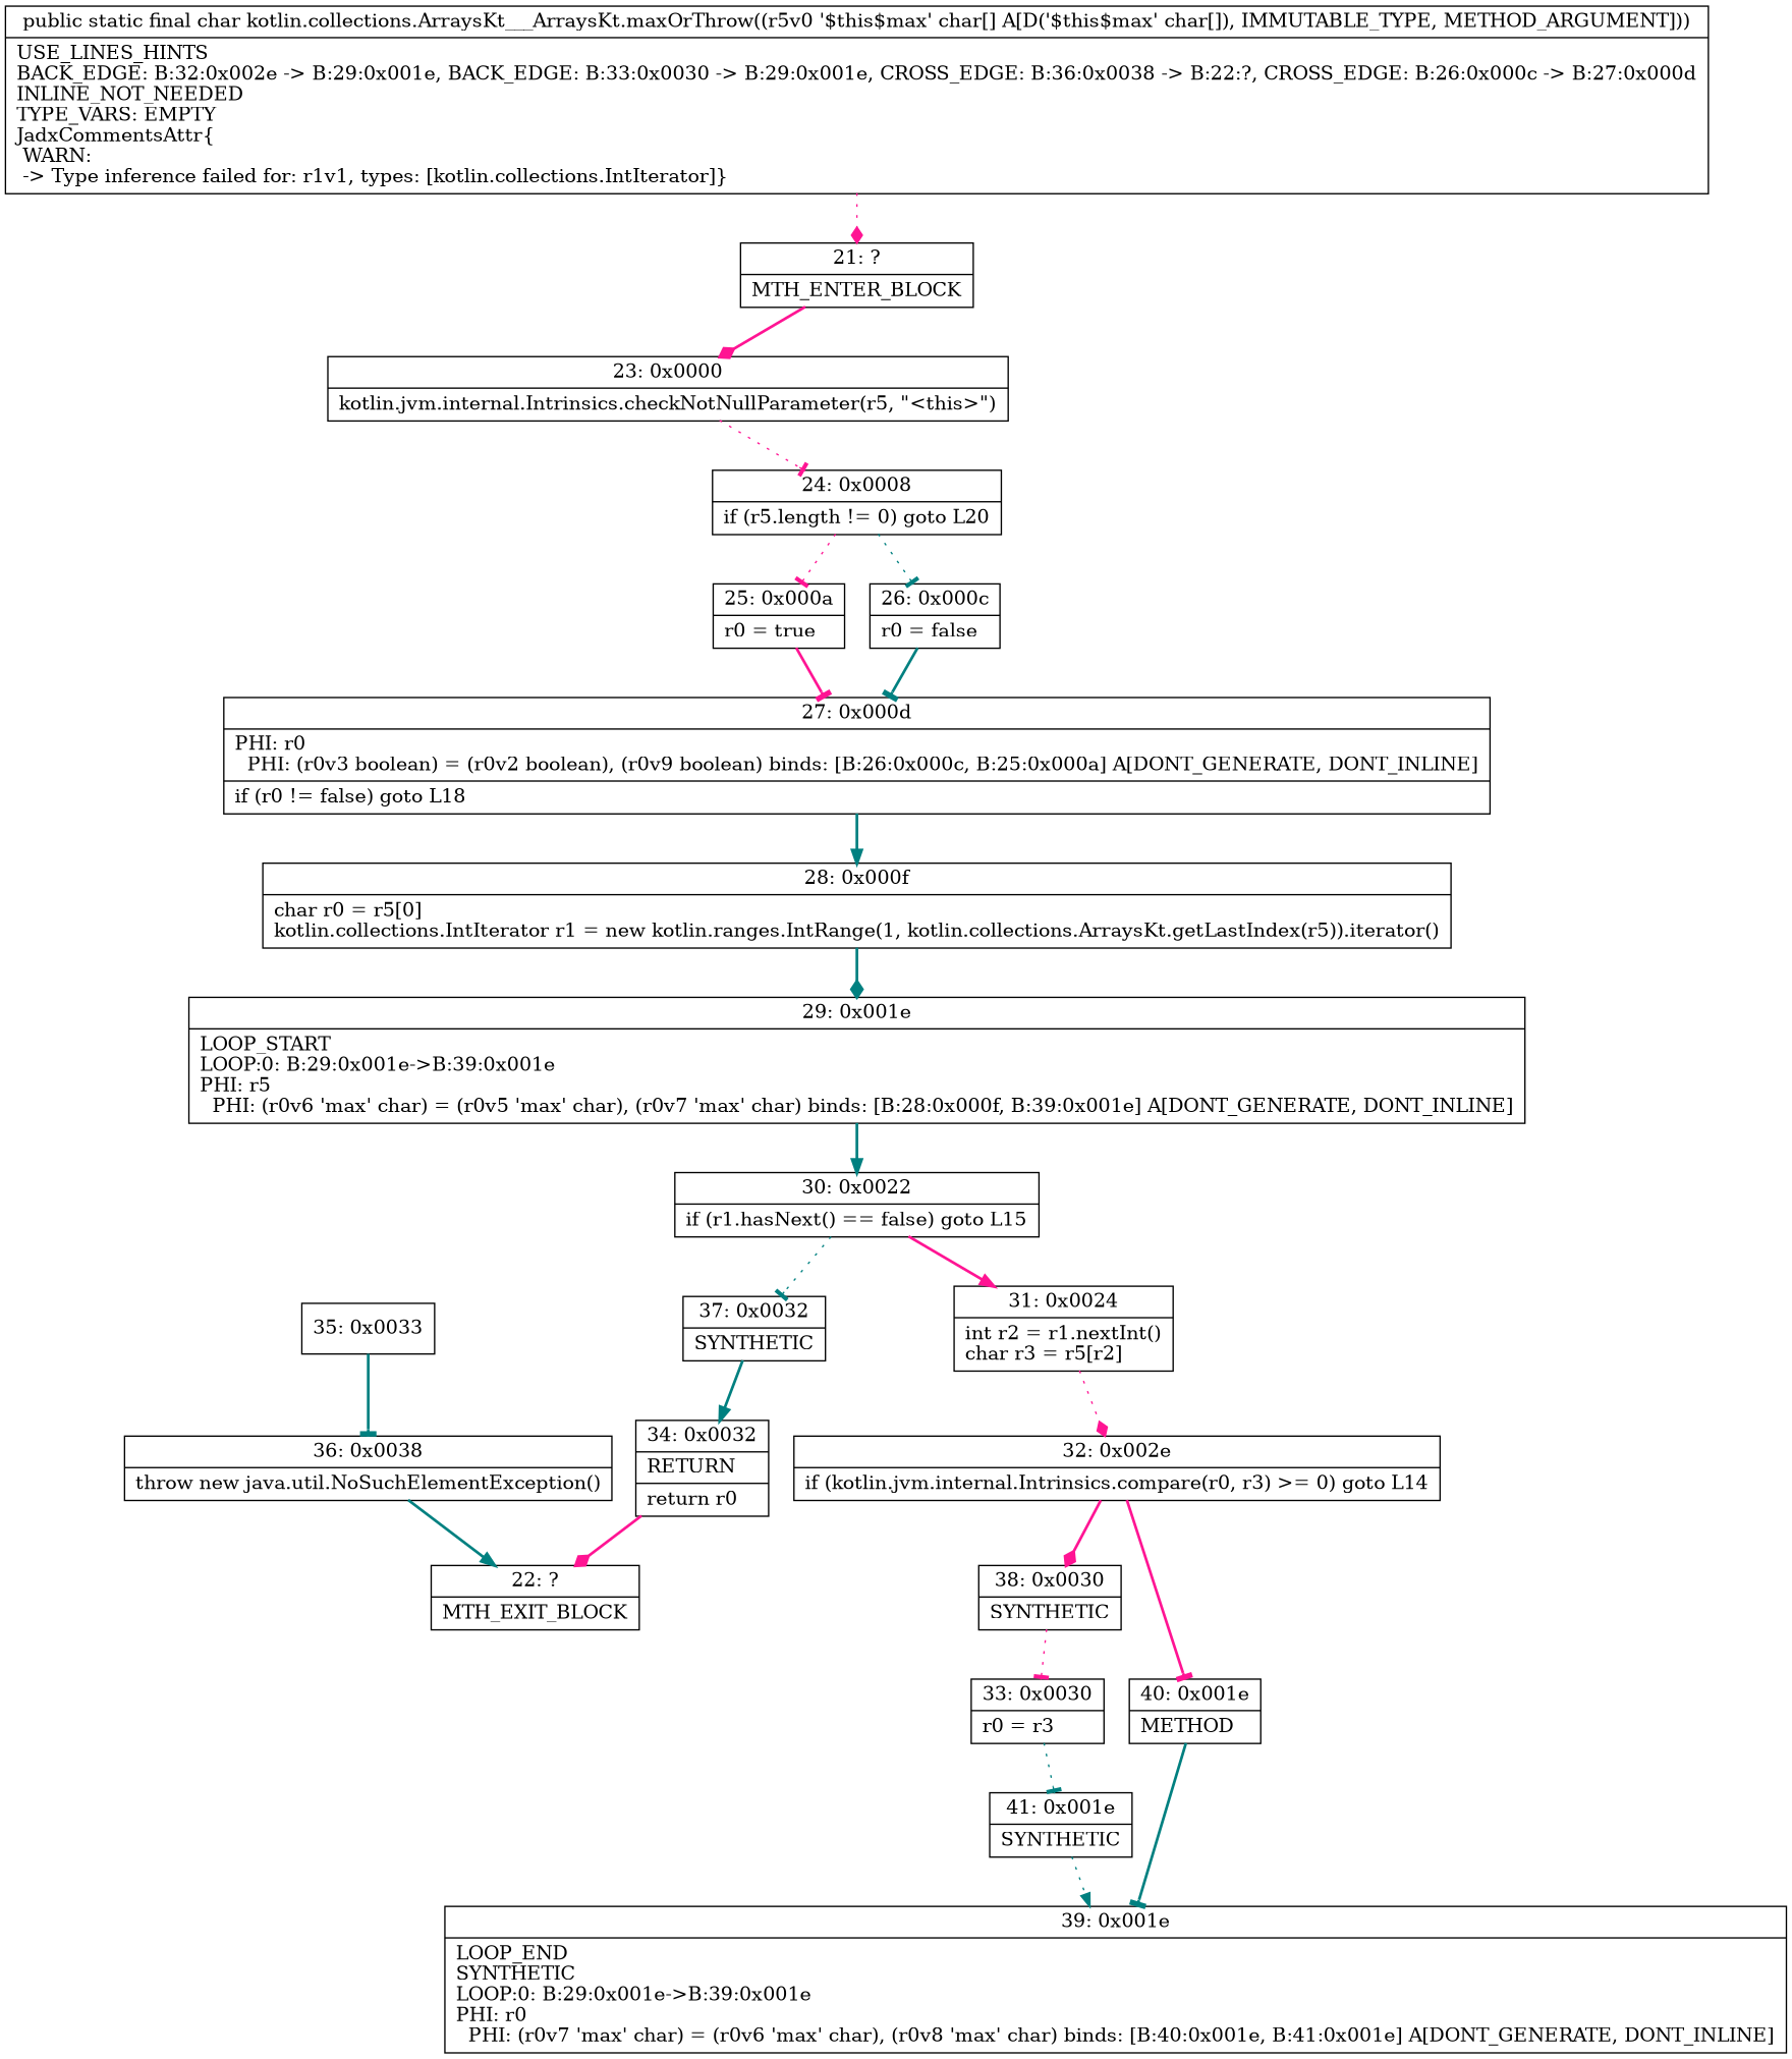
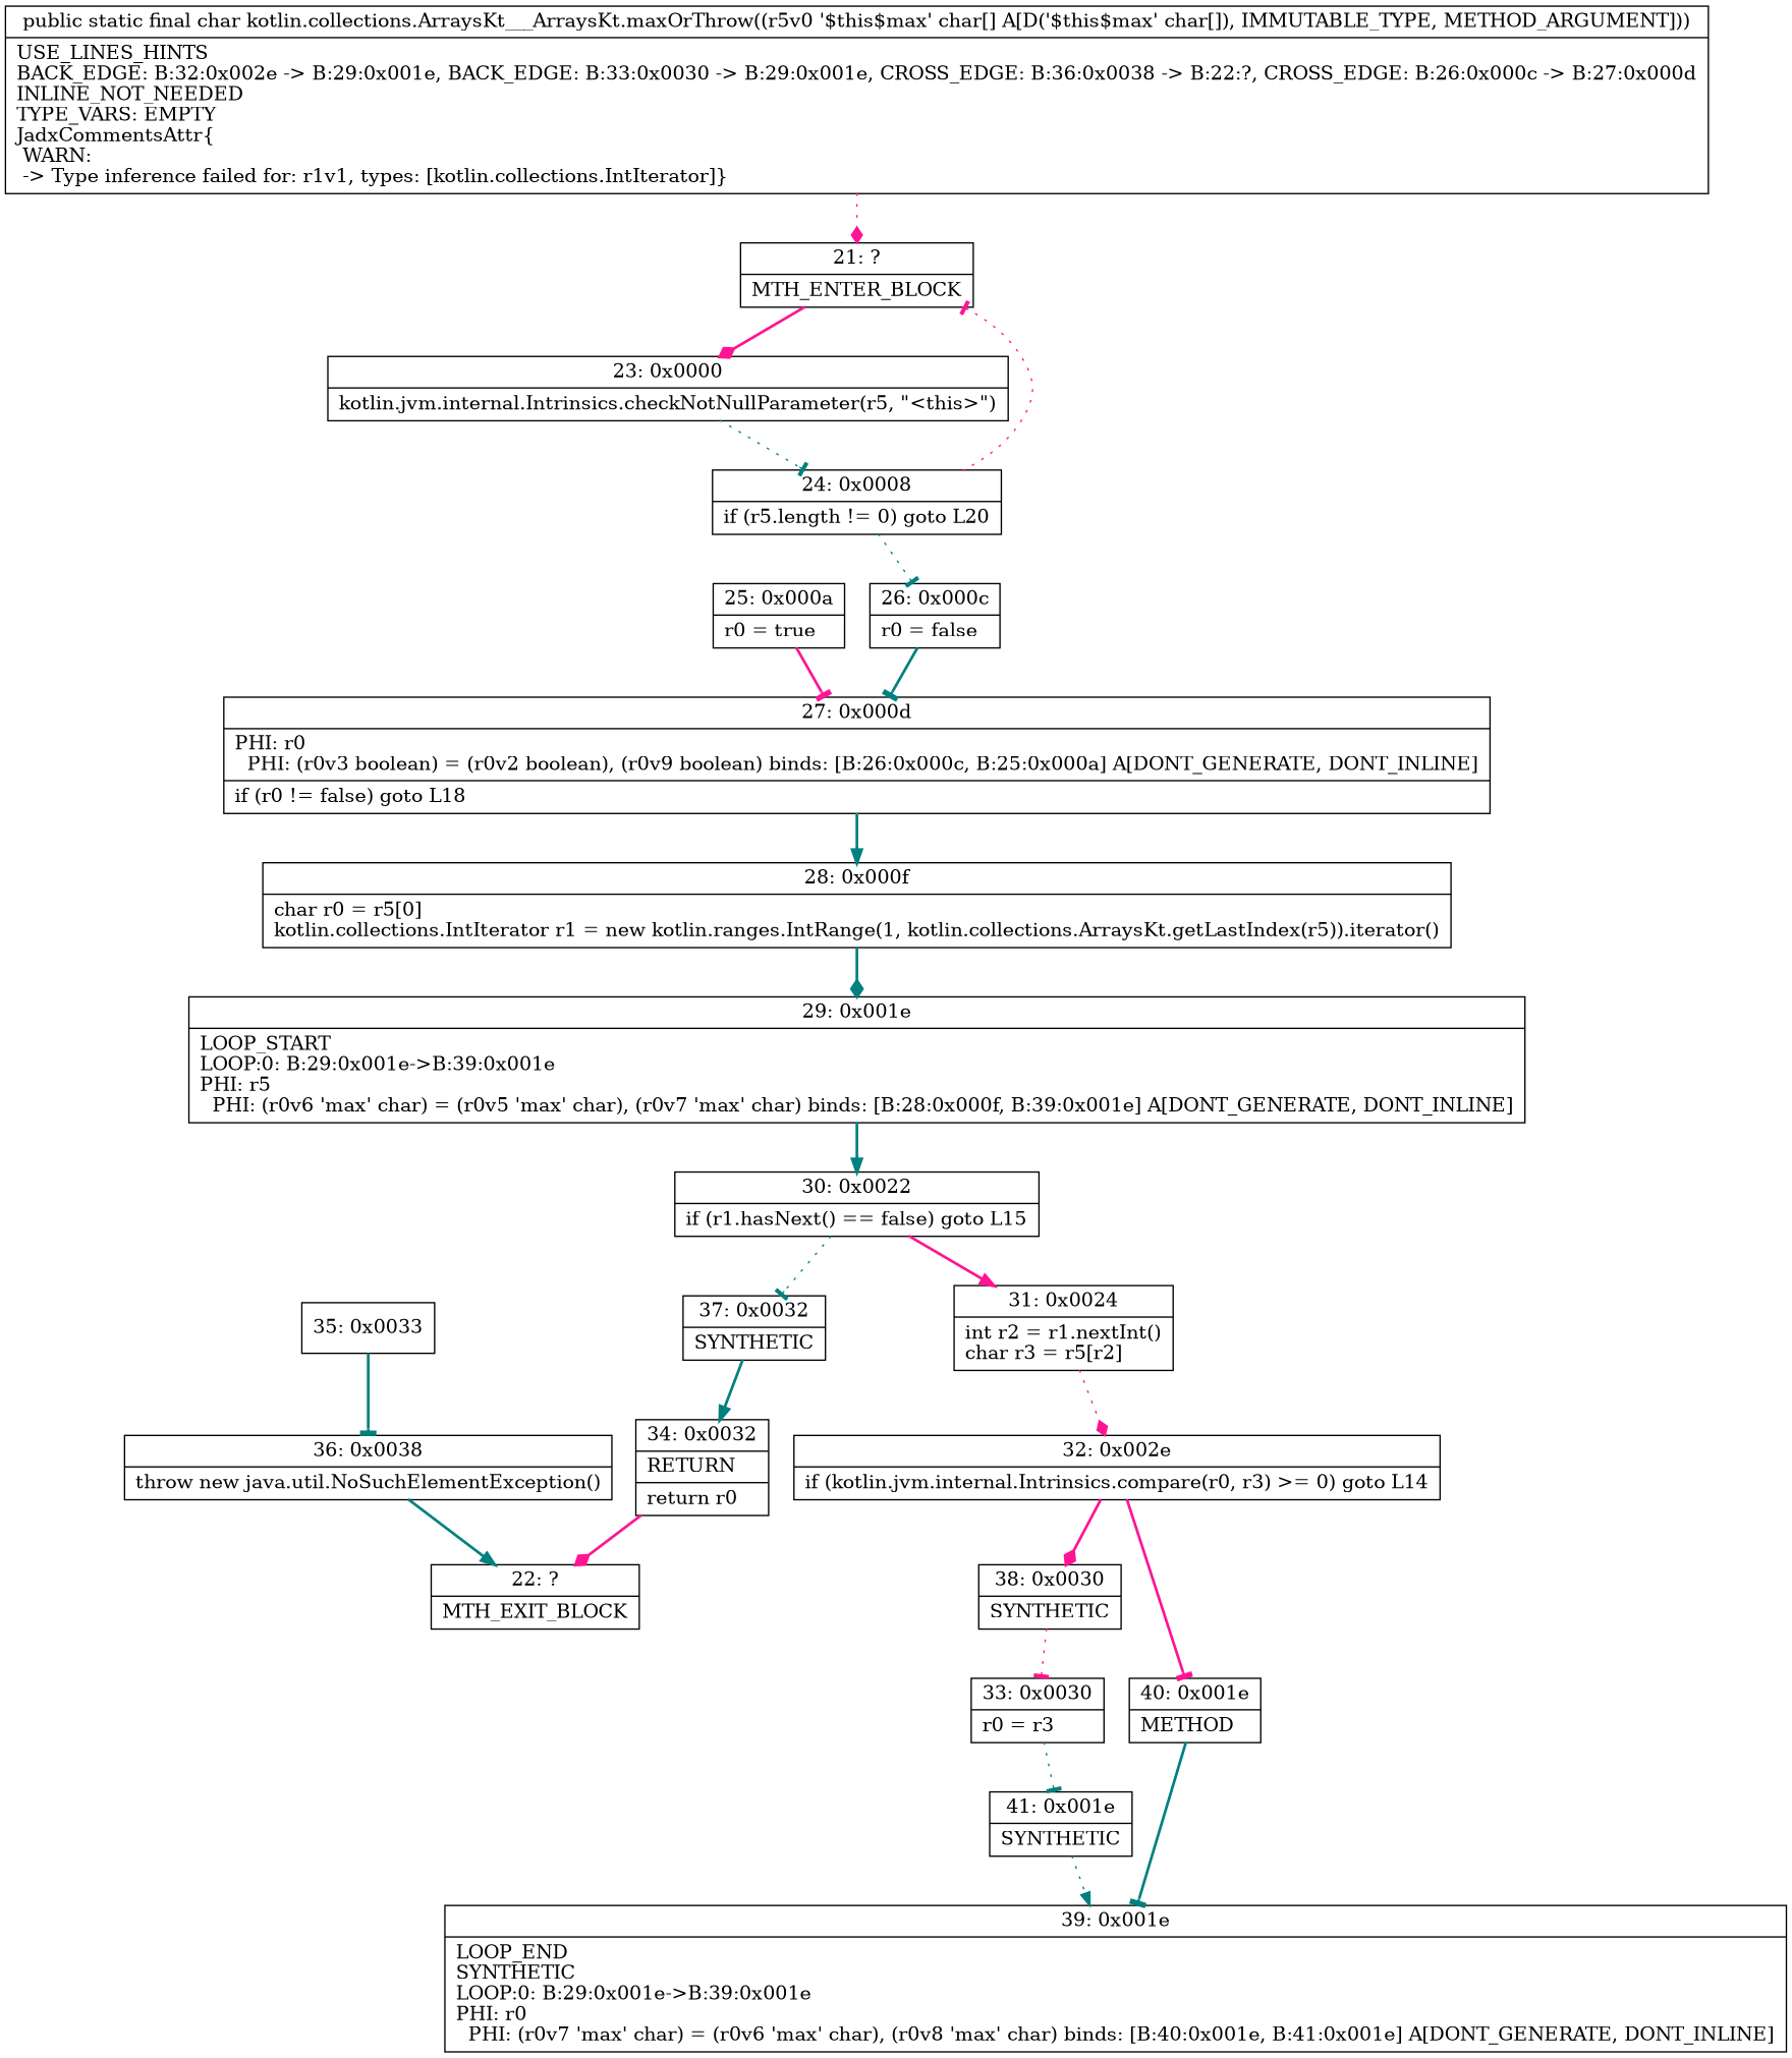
  digraph {
    node [shape=record]
    edge [arrowhead=tee color=teal style=bold]
    n1 [label="{21\:\ ?|MTH_ENTER_BLOCK\l}"]
    n2 [label="{23\:\ 0x0000|kotlin.jvm.internal.Intrinsics.checkNotNullParameter(r5, \"\<this\>\")\l}"]
    n3 [label="{24\:\ 0x0008|if (r5.length != 0) goto L20\l}"]
    n4 [label="{25\:\ 0x000a|r0 = true\l}"]
    n5 [label="{26\:\ 0x000c|r0 = false\l}"]
    n6 [label="{27\:\ 0x000d|PHI: r0 \l  PHI: (r0v3 boolean) = (r0v2 boolean), (r0v9 boolean) binds: [B:26:0x000c, B:25:0x000a] A[DONT_GENERATE, DONT_INLINE]\l|if (r0 != false) goto L18\l}"]
    n7 [label="{28\:\ 0x000f|char r0 = r5[0]\lkotlin.collections.IntIterator r1 = new kotlin.ranges.IntRange(1, kotlin.collections.ArraysKt.getLastIndex(r5)).iterator()\l}"]
    n8 [label="{29\:\ 0x001e|LOOP_START\lLOOP:0: B:29:0x001e\-\>B:39:0x001e\lPHI: r5 \l  PHI: (r0v6 'max' char) = (r0v5 'max' char), (r0v7 'max' char) binds: [B:28:0x000f, B:39:0x001e] A[DONT_GENERATE, DONT_INLINE]\l}"]
    n9 [label="{35\:\ 0x0033}"]
    n10 [label="{36\:\ 0x0038|throw new java.util.NoSuchElementException()\l}"]
    n11 [label="{30\:\ 0x0022|if (r1.hasNext() == false) goto L15\l}"]
    n12 [label="{31\:\ 0x0024|int r2 = r1.nextInt()\lchar r3 = r5[r2]\l}"]
    n13 [label="{37\:\ 0x0032|SYNTHETIC\l}"]
    n14 [label="{32\:\ 0x002e|if (kotlin.jvm.internal.Intrinsics.compare(r0, r3) \>= 0) goto L14\l}"]
    n15 [label="{34\:\ 0x0032|RETURN\l|return r0\l}"]
    n16 [label="{38\:\ 0x0030|SYNTHETIC\l}"]
    n17 [label="{40\:\ 0x001e|METHOD\l}"]
    n18 [label="{33\:\ 0x0030|r0 = r3\l}"]
    n19 [label="{39\:\ 0x001e|LOOP_END\lSYNTHETIC\lLOOP:0: B:29:0x001e\-\>B:39:0x001e\lPHI: r0 \l  PHI: (r0v7 'max' char) = (r0v6 'max' char), (r0v8 'max' char) binds: [B:40:0x001e, B:41:0x001e] A[DONT_GENERATE, DONT_INLINE]\l}"]
    n20 [label="{41\:\ 0x001e|SYNTHETIC\l}"]
    n21 [label="{22\:\ ?|MTH_EXIT_BLOCK\l}"]
    n22 [label="{public static final char kotlin.collections.ArraysKt___ArraysKt.maxOrThrow((r5v0 '$this$max' char[] A[D('$this$max' char[]), IMMUTABLE_TYPE, METHOD_ARGUMENT]))  | USE_LINES_HINTS\lBACK_EDGE: B:32:0x002e \-\> B:29:0x001e, BACK_EDGE: B:33:0x0030 \-\> B:29:0x001e, CROSS_EDGE: B:36:0x0038 \-\> B:22:?, CROSS_EDGE: B:26:0x000c \-\> B:27:0x000d\lINLINE_NOT_NEEDED\lTYPE_VARS: EMPTY\lJadxCommentsAttr\{\l WARN: \l \-\> Type inference failed for: r1v1, types: [kotlin.collections.IntIterator]\}\l}"]
    n1 -> n2 [arrowhead=diamond color=deeppink]
-   n2 -> n3 [color=deeppink style=dotted]
-   n3 -> n4 [color=deeppink style=dotted]
+   n2 -> n3 [style=dotted]
+   n3 -> n1 [color=deeppink style=dotted]
    n3 -> n5 [style=dotted]
    n4 -> n6 [color=deeppink]
    n5 -> n6
    n6 -> n7 [arrowhead=normal]
    n7 -> n8 [arrowhead=diamond]
    n8 -> n11 [arrowhead=normal]
    n9 -> n10
    n10 -> n21 [arrowhead=normal]
    n11 -> n12 [arrowhead=normal color=deeppink]
    n11 -> n13 [style=dotted]
    n12 -> n14 [arrowhead=diamond color=deeppink style=dotted]
    n13 -> n15 [arrowhead=normal]
    n14 -> n16 [arrowhead=diamond color=deeppink]
    n14 -> n17 [color=deeppink]
    n15 -> n21 [arrowhead=diamond color=deeppink]
    n16 -> n18 [color=deeppink style=dotted]
    n17 -> n19
    n18 -> n20 [style=dotted]
    n20 -> n19 [arrowhead=normal style=dotted]
    n22 -> n1 [arrowhead=diamond color=deeppink style=dotted]
  }
